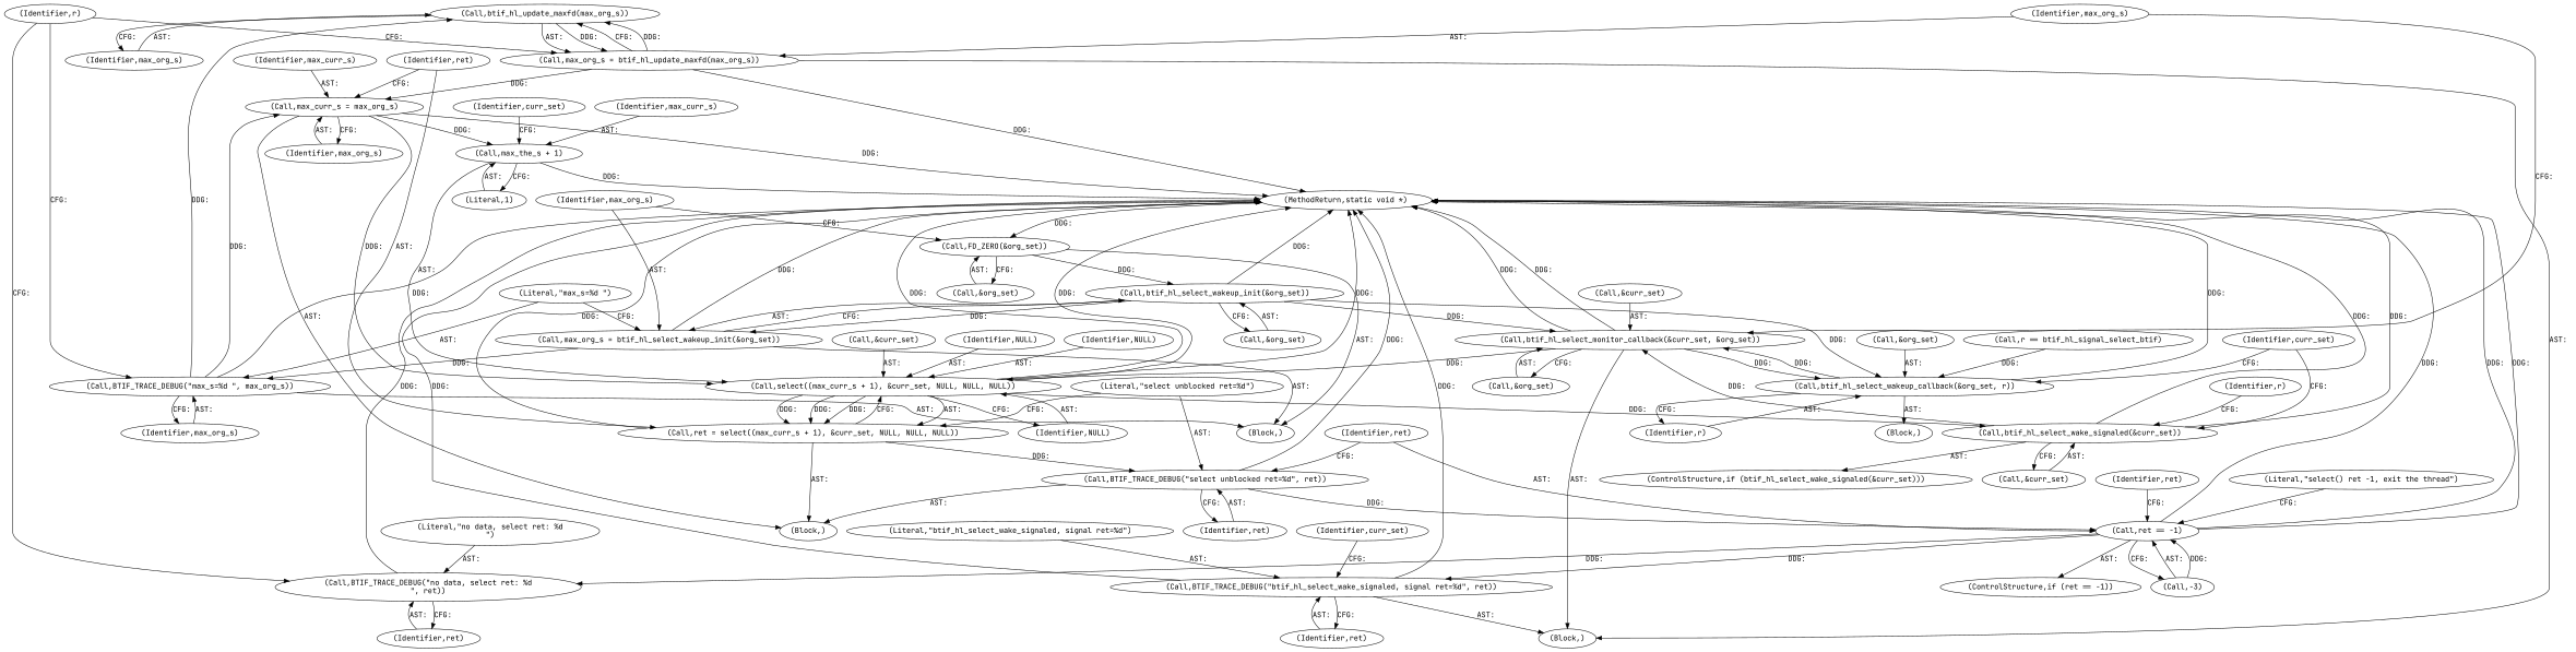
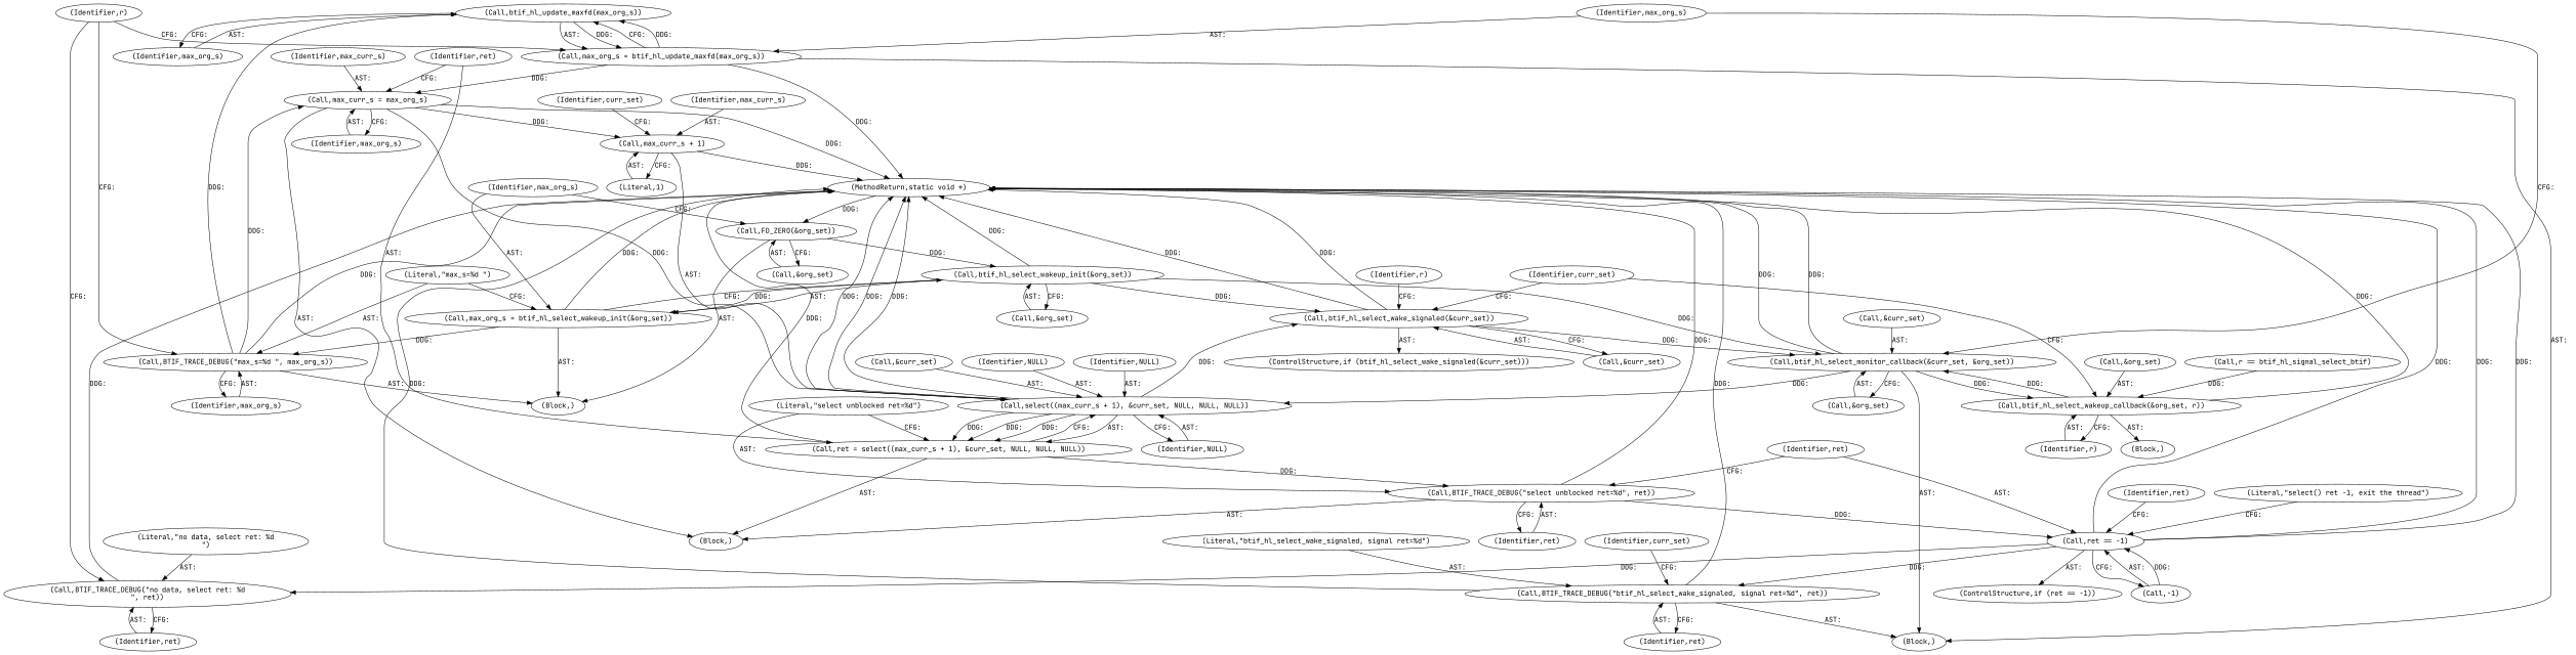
  digraph {
    fontname="JetBrains Mono"
    node [fontname="JetBrains Mono"]
    edge [fontname="JetBrains Mono"]
    n1 [label="(Call,btif_hl_update_maxfd(max_org_s))"]
    n2 [label="(Call,max_org_s = btif_hl_update_maxfd(max_org_s))"]
    n3 [label="(Identifier,max_org_s)"]
    n4 [label="(Call,max_curr_s = max_org_s)"]
    n5 [label="(MethodReturn,static void *)"]
    n6 [label="(Block,)"]
    n7 [label="(Call,select((max_curr_s + 1), &curr_set, NULL, NULL, NULL))"]
-   n8 [label="(Call,max_the_s + 1)"]
+   n8 [label="(Call,max_curr_s + 1)"]
    n9 [label="(Block,)"]
    n10 [label="(Identifier,max_org_s)"]
    n11 [label="(Call,FD_ZERO(&org_set))"]
    n12 [label="(Call,BTIF_TRACE_DEBUG(\"max_s=%d \", max_org_s))"]
    n13 [label="(Block,)"]
    n14 [label="(Identifier,max_org_s)"]
    n15 [label="(Call,max_org_s = btif_hl_select_wakeup_init(&org_set))"]
    n16 [label="(Call,btif_hl_select_wakeup_init(&org_set))"]
    n17 [label="(Call,btif_hl_select_monitor_callback(&curr_set, &org_set))"]
    n18 [label="(Call,btif_hl_select_wakeup_callback(&org_set, r))"]
    n19 [label="(Call,&org_set)"]
    n20 [label="(Call,&org_set)"]
    n21 [label="(Block,)"]
    n22 [label="(Identifier,r)"]
    n23 [label="(Call,&org_set)"]
    n24 [label="(Call,ret = select((max_curr_s + 1), &curr_set, NULL, NULL, NULL))"]
    n25 [label="(Call,btif_hl_select_wake_signaled(&curr_set))"]
    n26 [label="(Identifier,NULL)"]
    n27 [label="(Literal,1)"]
    n28 [label="(Call,BTIF_TRACE_DEBUG(\"select unblocked ret=%d\", ret))"]
    n29 [label="(ControlStructure,if (btif_hl_select_wake_signaled(&curr_set)))"]
    n30 [label="(Call,&curr_set)"]
    n31 [label="(Call,ret == -1)"]
    n32 [label="(Identifier,ret)"]
    n33 [label="(Call,BTIF_TRACE_DEBUG(\"btif_hl_select_wake_signaled, signal ret=%d\", ret))"]
    n34 [label="(Call,BTIF_TRACE_DEBUG(\"no data, select ret: %d\n\", ret))"]
-   n35 [label="(Call,-3)"]
+   n35 [label="(Call,-1)"]
    n36 [label="(ControlStructure,if (ret == -1))"]
    n37 [label="(Identifier,ret)"]
    n38 [label="(Identifier,ret)"]
    n39 [label="(Call,&curr_set)"]
    n40 [label="(Identifier,max_org_s)"]
    n41 [label="(Call,&curr_set)"]
    n42 [label="(Call,&org_set)"]
    n43 [label="(Identifier,ret)"]
    n44 [label="(Identifier,max_curr_s)"]
    n45 [label="(Identifier,max_curr_s)"]
    n46 [label="(Identifier,curr_set)"]
    n47 [label="(Call,r == btif_hl_signal_select_btif)"]
    n48 [label="(Literal,\"no data, select ret: %d\n\")"]
    n49 [label="(Identifier,NULL)"]
    n50 [label="(Literal,\"btif_hl_select_wake_signaled, signal ret=%d\")"]
    n51 [label="(Identifier,max_org_s)"]
    n52 [label="(Identifier,ret)"]
    n53 [label="(Identifier,r)"]
    n54 [label="(Identifier,curr_set)"]
    n55 [label="(Identifier,curr_set)"]
    n56 [label="(Identifier,NULL)"]
    n57 [label="(Literal,\"max_s=%d \")"]
    n58 [label="(Literal,\"select() ret -1, exit the thread\")"]
    n59 [label="(Literal,\"select unblocked ret=%d\")"]
    n60 [label="(Identifier,ret)"]
    n61 [label="(Identifier,r)"]
    n1 -> n2 [label="AST: "]
    n1 -> n2 [label="DDG: "]
    n1 -> n3 [label="CFG: "]
    n2 -> n1 [label="CFG: "]
    n2 -> n1 [label="DDG: "]
    n2 -> n4 [label="DDG: "]
    n2 -> n5 [label="DDG: "]
    n2 -> n6 [label="AST: "]
    n3 -> n1 [label="AST: "]
    n4 -> n5 [label="DDG: "]
    n4 -> n7 [label="DDG: "]
    n4 -> n8 [label="DDG: "]
    n4 -> n9 [label="AST: "]
    n4 -> n10 [label="CFG: "]
    n5 -> n11 [label="DDG: "]
    n7 -> n5 [label="DDG: "]
    n7 -> n5 [label="DDG: "]
    n7 -> n5 [label="DDG: "]
    n7 -> n24 [label="AST: "]
    n7 -> n24 [label="DDG: "]
    n7 -> n24 [label="DDG: "]
    n7 -> n24 [label="DDG: "]
    n7 -> n25 [label="DDG: "]
    n7 -> n26 [label="CFG: "]
    n8 -> n5 [label="DDG: "]
    n8 -> n7 [label="AST: "]
    n8 -> n27 [label="CFG: "]
    n10 -> n4 [label="AST: "]
    n11 -> n13 [label="AST: "]
    n11 -> n16 [label="DDG: "]
    n11 -> n23 [label="CFG: "]
    n12 -> n1 [label="DDG: "]
    n12 -> n4 [label="DDG: "]
    n12 -> n5 [label="DDG: "]
    n12 -> n13 [label="AST: "]
    n12 -> n14 [label="CFG: "]
    n14 -> n12 [label="AST: "]
    n15 -> n5 [label="DDG: "]
    n15 -> n12 [label="DDG: "]
    n15 -> n13 [label="AST: "]
    n15 -> n16 [label="CFG: "]
    n16 -> n5 [label="DDG: "]
    n16 -> n15 [label="AST: "]
    n16 -> n15 [label="DDG: "]
    n16 -> n17 [label="DDG: "]
-   n16 -> n18 [label="DDG: "]
+   n16 -> n25 [label="DDG: "]
    n16 -> n19 [label="CFG: "]
    n17 -> n5 [label="DDG: "]
    n17 -> n5 [label="DDG: "]
    n17 -> n6 [label="AST: "]
    n17 -> n7 [label="DDG: "]
    n17 -> n18 [label="DDG: "]
    n17 -> n20 [label="CFG: "]
    n18 -> n5 [label="DDG: "]
    n18 -> n17 [label="DDG: "]
    n18 -> n21 [label="AST: "]
    n18 -> n22 [label="CFG: "]
    n19 -> n16 [label="AST: "]
    n20 -> n17 [label="AST: "]
    n22 -> n18 [label="AST: "]
    n23 -> n11 [label="AST: "]
    n24 -> n5 [label="DDG: "]
    n24 -> n7 [label="CFG: "]
    n24 -> n9 [label="AST: "]
    n24 -> n28 [label="DDG: "]
    n25 -> n5 [label="DDG: "]
    n25 -> n5 [label="DDG: "]
    n25 -> n17 [label="DDG: "]
    n25 -> n29 [label="AST: "]
    n25 -> n30 [label="CFG: "]
    n26 -> n7 [label="AST: "]
    n27 -> n8 [label="AST: "]
    n28 -> n5 [label="DDG: "]
    n28 -> n9 [label="AST: "]
    n28 -> n31 [label="DDG: "]
    n28 -> n32 [label="CFG: "]
    n30 -> n25 [label="AST: "]
    n31 -> n5 [label="DDG: "]
    n31 -> n5 [label="DDG: "]
    n31 -> n5 [label="DDG: "]
    n31 -> n33 [label="DDG: "]
    n31 -> n34 [label="DDG: "]
    n31 -> n35 [label="CFG: "]
    n31 -> n36 [label="AST: "]
    n32 -> n28 [label="AST: "]
    n33 -> n5 [label="DDG: "]
    n33 -> n5 [label="DDG: "]
    n33 -> n6 [label="AST: "]
    n33 -> n37 [label="CFG: "]
    n34 -> n5 [label="DDG: "]
    n34 -> n38 [label="CFG: "]
    n35 -> n31 [label="AST: "]
    n35 -> n31 [label="DDG: "]
    n37 -> n33 [label="AST: "]
    n38 -> n34 [label="AST: "]
    n39 -> n17 [label="AST: "]
    n40 -> n11 [label="CFG: "]
    n40 -> n15 [label="AST: "]
    n41 -> n7 [label="AST: "]
    n42 -> n18 [label="AST: "]
    n43 -> n31 [label="CFG: "]
    n44 -> n8 [label="AST: "]
    n45 -> n4 [label="AST: "]
    n46 -> n18 [label="CFG: "]
    n46 -> n25 [label="CFG: "]
    n47 -> n18 [label="DDG: "]
    n48 -> n34 [label="AST: "]
    n49 -> n7 [label="AST: "]
    n50 -> n33 [label="AST: "]
    n51 -> n2 [label="AST: "]
    n51 -> n17 [label="CFG: "]
    n52 -> n4 [label="CFG: "]
    n52 -> n24 [label="AST: "]
    n53 -> n2 [label="CFG: "]
    n53 -> n12 [label="CFG: "]
    n53 -> n34 [label="CFG: "]
    n54 -> n8 [label="CFG: "]
    n55 -> n33 [label="CFG: "]
    n56 -> n7 [label="AST: "]
    n57 -> n12 [label="AST: "]
    n57 -> n15 [label="CFG: "]
    n58 -> n31 [label="CFG: "]
    n59 -> n24 [label="CFG: "]
    n59 -> n28 [label="AST: "]
    n60 -> n28 [label="CFG: "]
    n60 -> n31 [label="AST: "]
    n61 -> n25 [label="CFG: "]
  }
